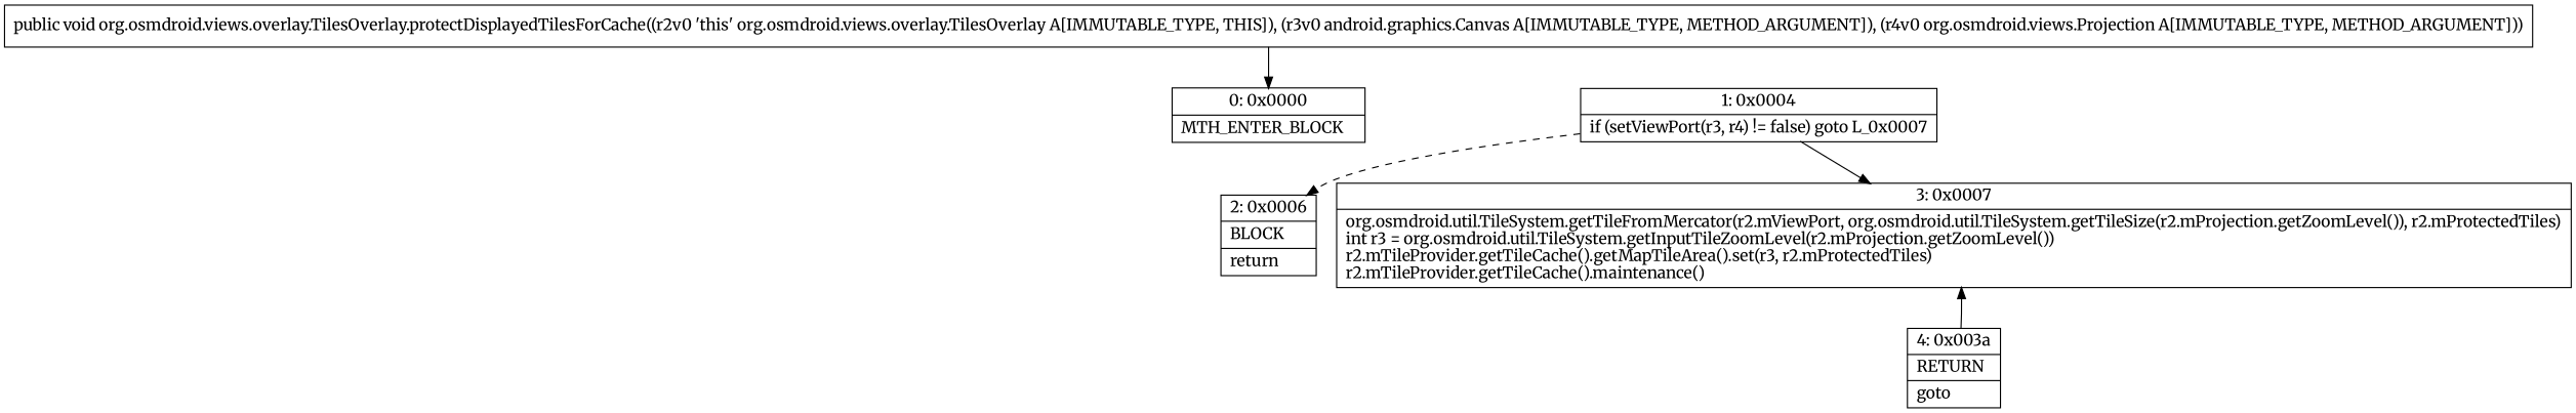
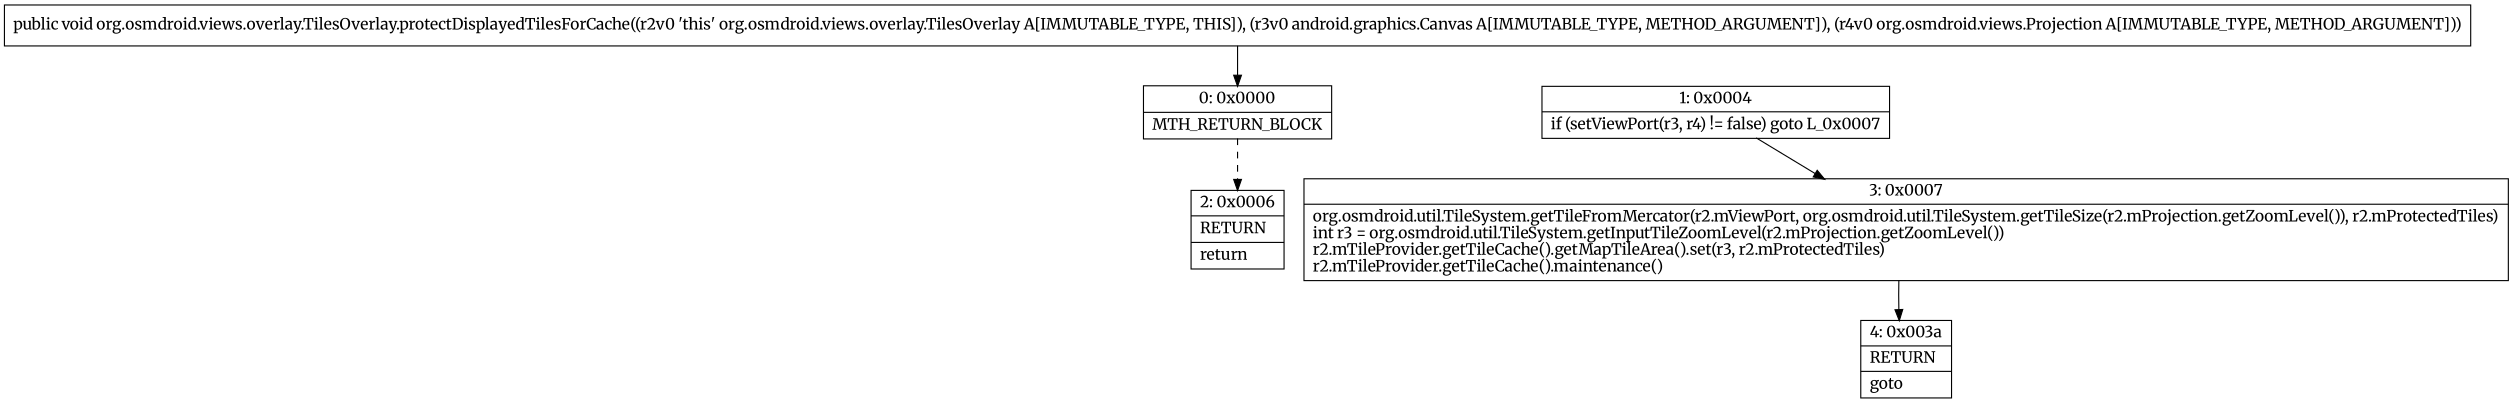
  digraph {
    fontname=Merriweather
    node [fontname=Merriweather shape=record]
    edge [fontname=Merriweather]
-   n1 [label="{0\:\ 0x0000|MTH_ENTER_BLOCK\l}"]
+   n1 [label="{0\:\ 0x0000|MTH_RETURN_BLOCK\l}"]
    n2 [label="{1\:\ 0x0004|if (setViewPort(r3, r4) != false) goto L_0x0007\l}"]
-   n3 [label="{2\:\ 0x0006|BLOCK\l|return\l}"]
+   n3 [label="{2\:\ 0x0006|RETURN\l|return\l}"]
    n4 [label="{3\:\ 0x0007|org.osmdroid.util.TileSystem.getTileFromMercator(r2.mViewPort, org.osmdroid.util.TileSystem.getTileSize(r2.mProjection.getZoomLevel()), r2.mProtectedTiles)\lint r3 = org.osmdroid.util.TileSystem.getInputTileZoomLevel(r2.mProjection.getZoomLevel())\lr2.mTileProvider.getTileCache().getMapTileArea().set(r3, r2.mProtectedTiles)\lr2.mTileProvider.getTileCache().maintenance()\l}"]
    n5 [label="{4\:\ 0x003a|RETURN\l|goto\l}"]
    n6 [label="{public void org.osmdroid.views.overlay.TilesOverlay.protectDisplayedTilesForCache((r2v0 'this' org.osmdroid.views.overlay.TilesOverlay A[IMMUTABLE_TYPE, THIS]), (r3v0 android.graphics.Canvas A[IMMUTABLE_TYPE, METHOD_ARGUMENT]), (r4v0 org.osmdroid.views.Projection A[IMMUTABLE_TYPE, METHOD_ARGUMENT])) }"]
-   n2 -> n3 [style=dashed]
+   n1 -> n3 [style=dashed]
    n2 -> n4
-   n5 -> n4
+   n4 -> n5
    n6 -> n1
  }
